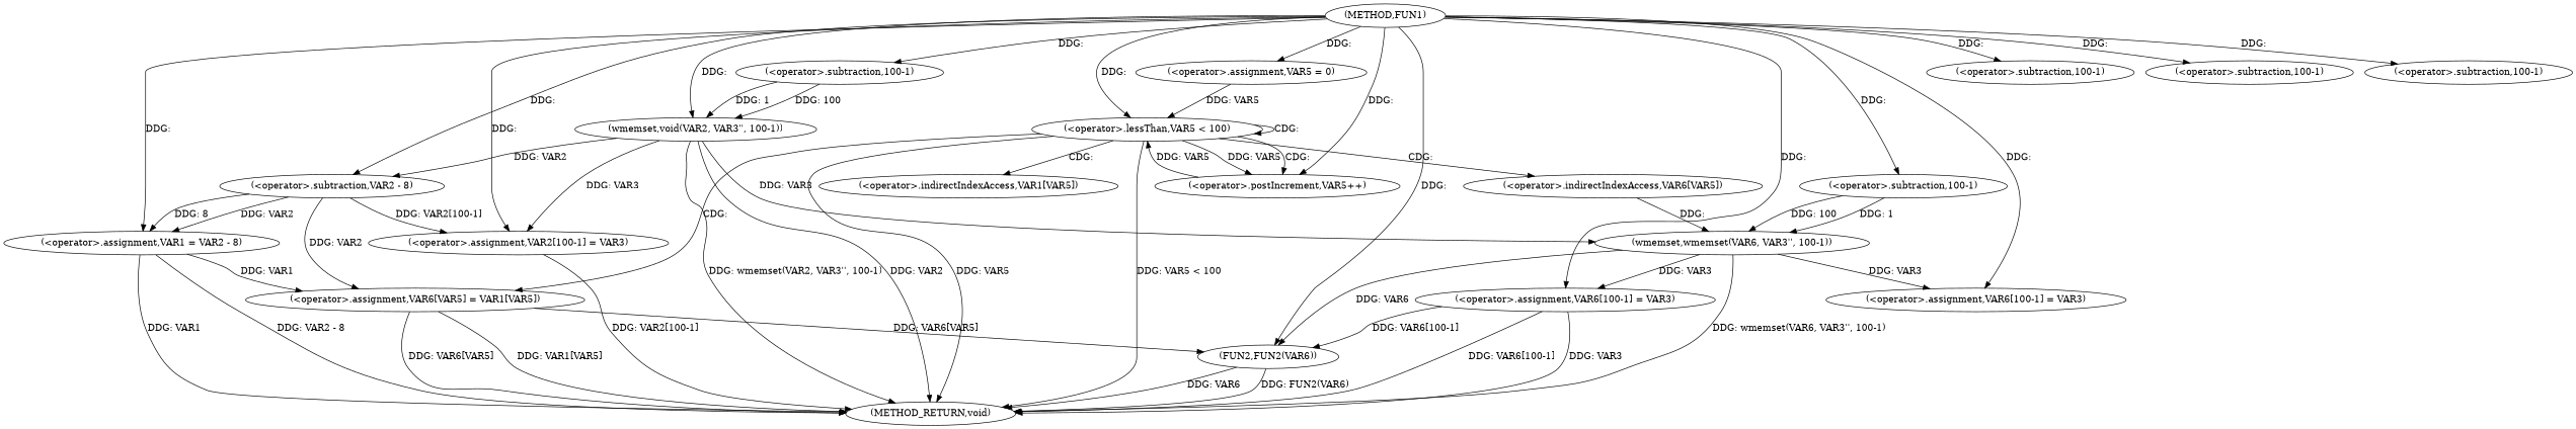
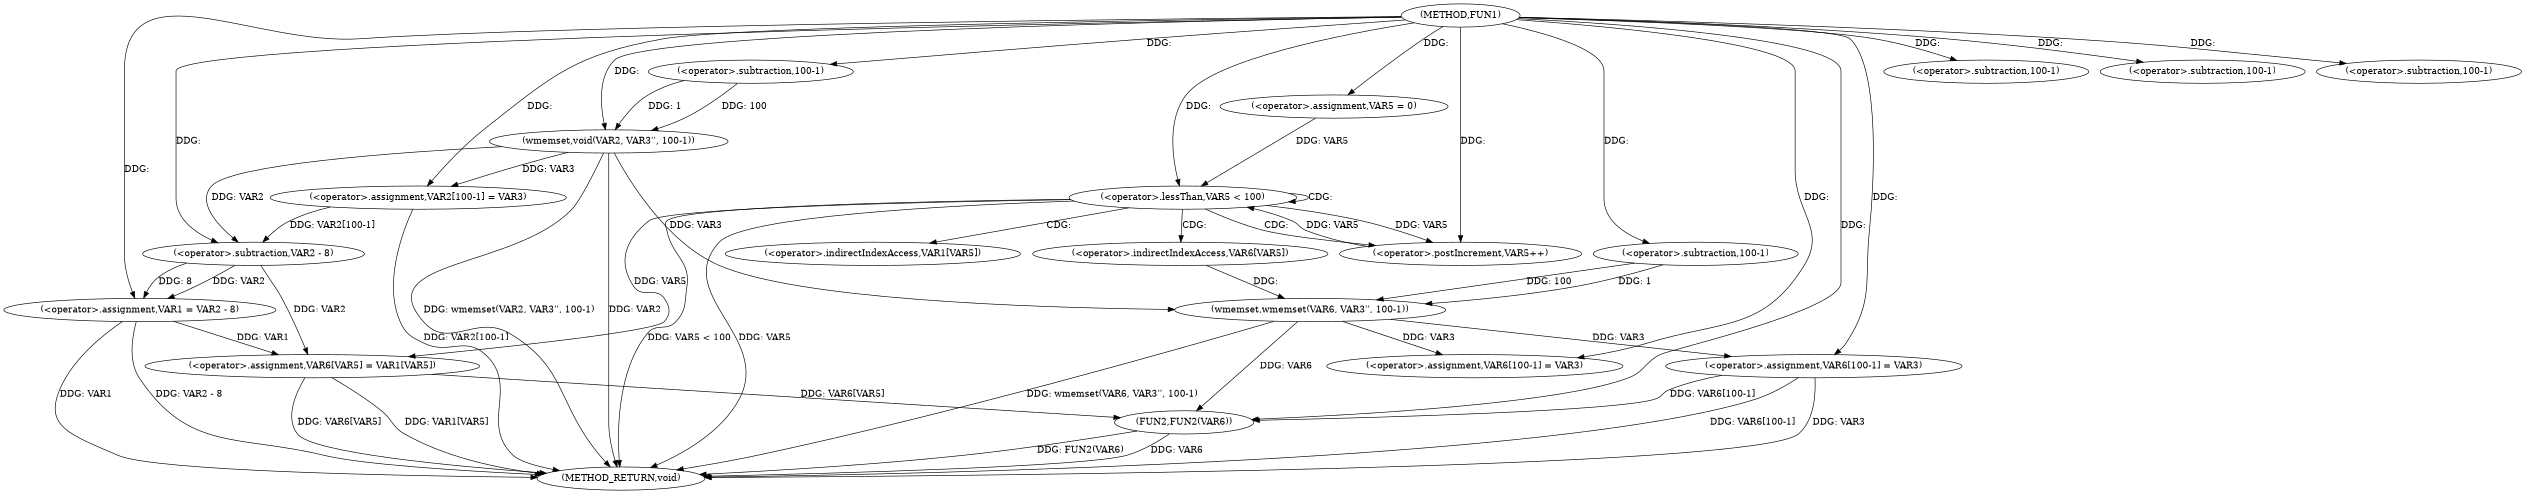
  digraph {
    n1 [label="(METHOD,FUN1)"]
    n2 [label="(wmemset,void(VAR2, VAR3'', 100-1))"]
    n3 [label="(<operator>.subtraction,100-1)"]
    n4 [label="(<operator>.assignment,VAR2[100-1] = VAR3)"]
    n5 [label="(<operator>.subtraction,100-1)"]
    n6 [label="(<operator>.assignment,VAR1 = VAR2 - 8)"]
    n7 [label="(<operator>.subtraction,VAR2 - 8)"]
    n8 [label="(<operator>.subtraction,100-1)"]
    n9 [label="(<operator>.assignment,VAR6[100-1] = VAR3)"]
    n10 [label="(<operator>.subtraction,100-1)"]
    n11 [label="(<operator>.assignment,VAR5 = 0)"]
    n12 [label="(<operator>.lessThan,VAR5 < 100)"]
    n13 [label="(<operator>.postIncrement,VAR5++)"]
    n14 [label="(<operator>.assignment,VAR6[100-1] = VAR3)"]
    n15 [label="(<operator>.subtraction,100-1)"]
    n16 [label="(FUN2,FUN2(VAR6))"]
    n17 [label="(wmemset,wmemset(VAR6, VAR3'', 100-1))"]
    n18 [label="(METHOD_RETURN,void)"]
    n19 [label="(<operator>.assignment,VAR6[VAR5] = VAR1[VAR5])"]
    n20 [label="(<operator>.indirectIndexAccess,VAR6[VAR5])"]
    n21 [label="(<operator>.indirectIndexAccess,VAR1[VAR5])"]
    n1 -> n2 [label="DDG: "]
    n1 -> n3 [label="DDG: "]
    n1 -> n4 [label="DDG: "]
    n1 -> n5 [label="DDG: "]
    n1 -> n6 [label="DDG: "]
    n1 -> n7 [label="DDG: "]
    n1 -> n8 [label="DDG: "]
    n1 -> n9 [label="DDG: "]
    n1 -> n10 [label="DDG: "]
    n1 -> n11 [label="DDG: "]
    n1 -> n12 [label="DDG: "]
    n1 -> n13 [label="DDG: "]
    n1 -> n14 [label="DDG: "]
    n1 -> n15 [label="DDG: "]
    n1 -> n16 [label="DDG: "]
    n2 -> n4 [label="DDG: VAR3"]
    n2 -> n7 [label="DDG: VAR2"]
    n2 -> n17 [label="DDG: VAR3"]
    n2 -> n18 [label="DDG: wmemset(VAR2, VAR3'', 100-1)"]
    n2 -> n18 [label="DDG: VAR2"]
    n3 -> n2 [label="DDG: 100"]
    n3 -> n2 [label="DDG: 1"]
-   n7 -> n4 [label="DDG: VAR2[100-1]"]
+   n4 -> n7 [label="DDG: VAR2[100-1]"]
    n4 -> n18 [label="DDG: VAR2[100-1]"]
    n6 -> n18 [label="DDG: VAR1"]
    n6 -> n18 [label="DDG: VAR2 - 8"]
    n6 -> n19 [label="DDG: VAR1"]
    n7 -> n6 [label="DDG: VAR2"]
    n7 -> n6 [label="DDG: 8"]
    n7 -> n19 [label="DDG: VAR2"]
    n8 -> n17 [label="DDG: 100"]
    n8 -> n17 [label="DDG: 1"]
    n11 -> n12 [label="DDG: VAR5"]
    n12 -> n12 [label="CDG: "]
    n12 -> n13 [label="DDG: VAR5"]
    n12 -> n13 [label="CDG: "]
    n12 -> n18 [label="DDG: VAR5"]
    n12 -> n18 [label="DDG: VAR5 < 100"]
-   n12 -> n19 [label="CDG: "]
+   n12 -> n19 [label="DDG: VAR5"]
    n12 -> n20 [label="CDG: "]
    n12 -> n21 [label="CDG: "]
    n13 -> n12 [label="DDG: VAR5"]
    n14 -> n16 [label="DDG: VAR6[100-1]"]
    n14 -> n18 [label="DDG: VAR6[100-1]"]
    n14 -> n18 [label="DDG: VAR3"]
    n16 -> n18 [label="DDG: FUN2(VAR6)"]
    n16 -> n18 [label="DDG: VAR6"]
    n17 -> n9 [label="DDG: VAR3"]
    n17 -> n14 [label="DDG: VAR3"]
    n17 -> n16 [label="DDG: VAR6"]
    n17 -> n18 [label="DDG: wmemset(VAR6, VAR3'', 100-1)"]
    n19 -> n16 [label="DDG: VAR6[VAR5]"]
    n19 -> n18 [label="DDG: VAR6[VAR5]"]
    n19 -> n18 [label="DDG: VAR1[VAR5]"]
    n20 -> n17 [label="DDG: "]
  }
